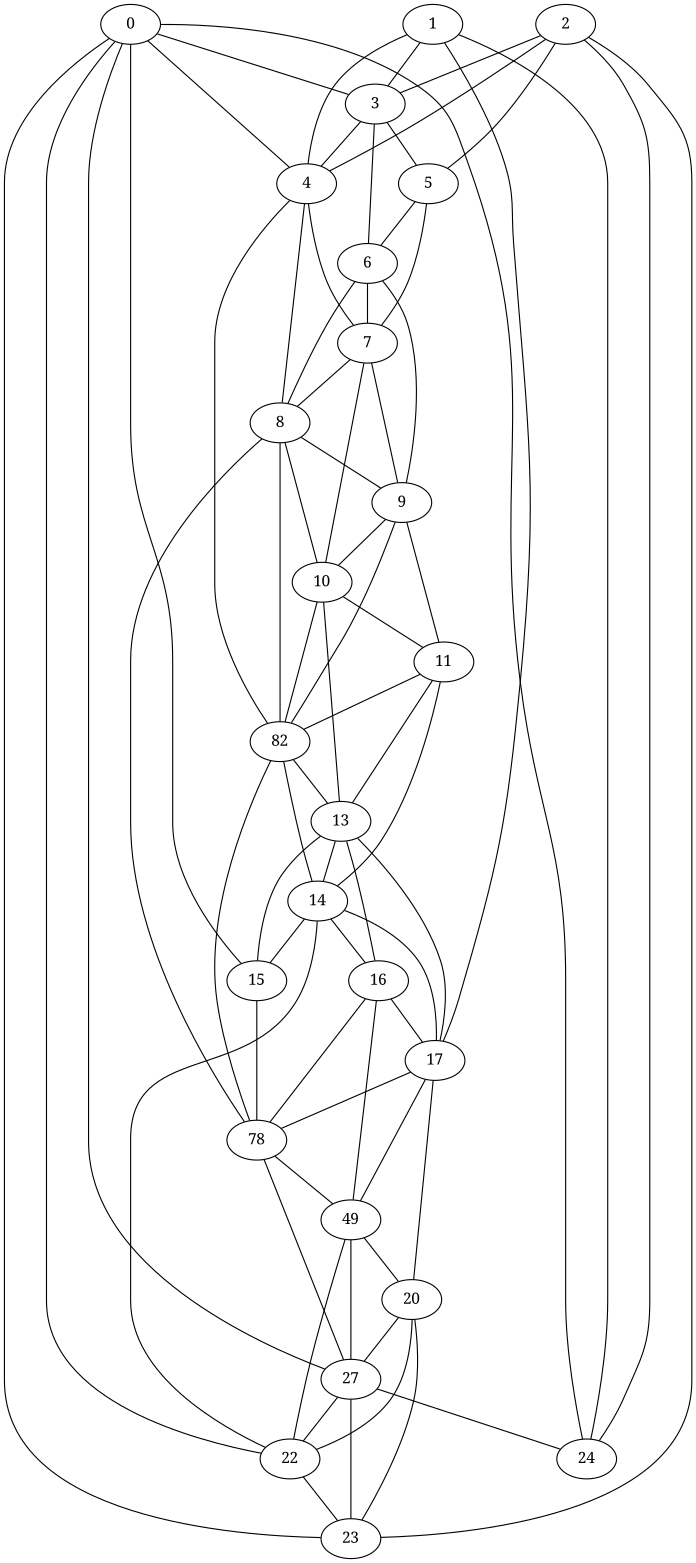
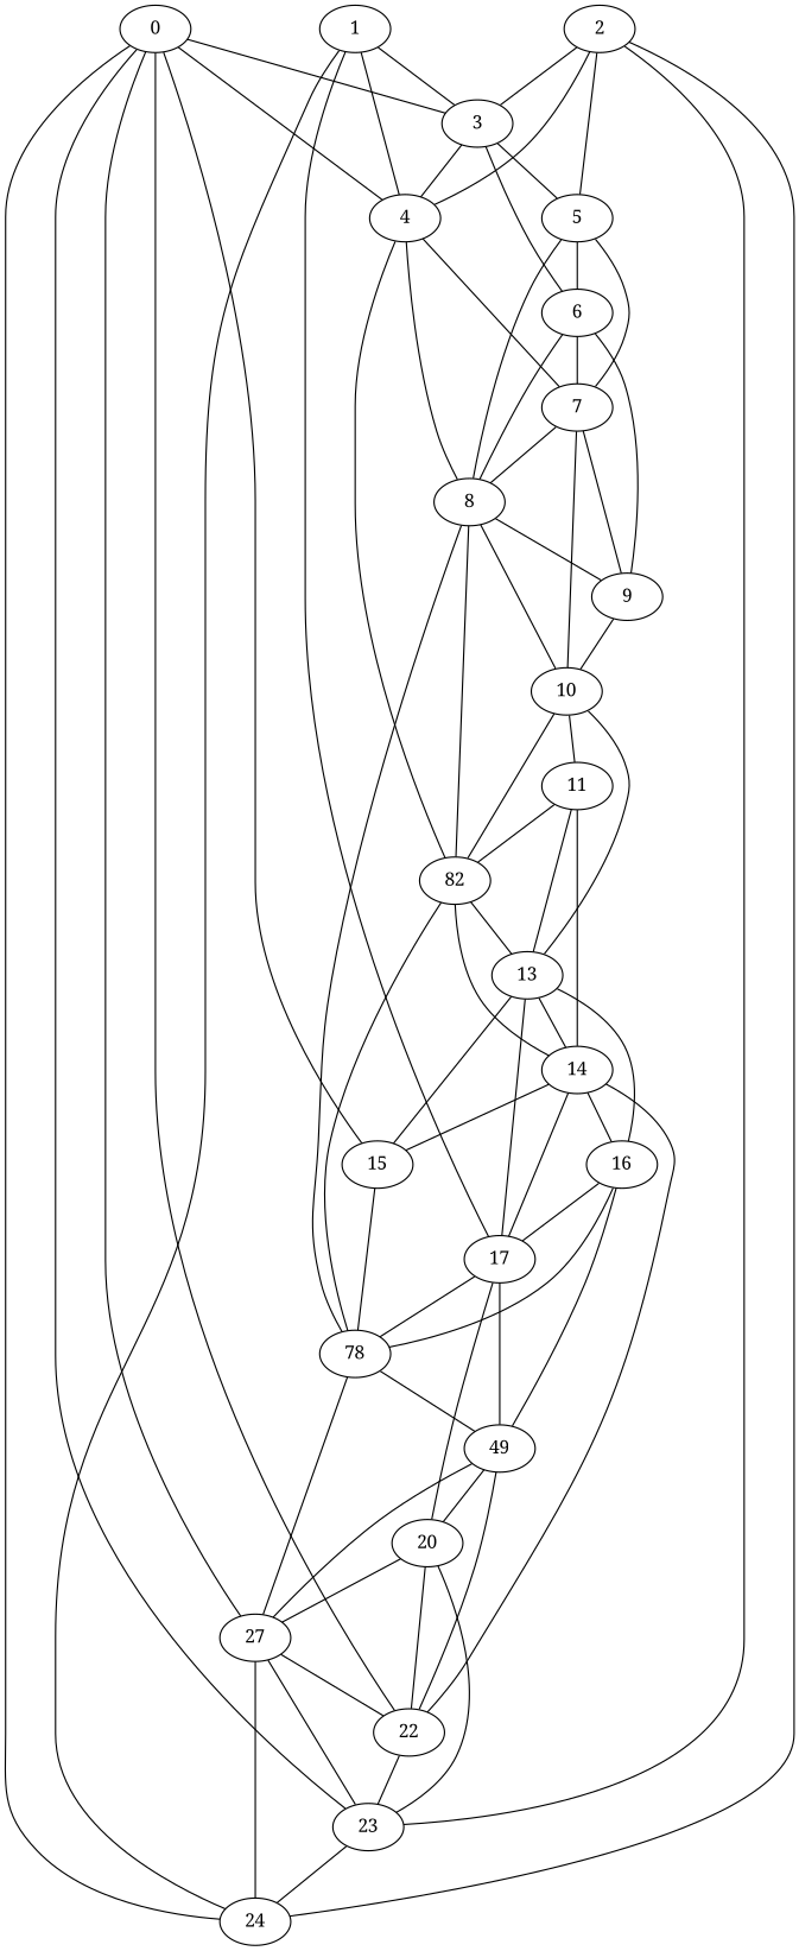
  strict graph {
    fontname="Noto Serif"
    node [fontname="Noto Serif"]
    edge [fontname="Noto Serif" is_available=True prob=1.0]
    0
    3
    4
    15
    n5 [label=27]
    22
    23
    24
    5
    6
    7
    n12 [label=82]
    8
    n14 [label=78]
    1
    17
    n17 [label=49]
    20
    2
    9
    10
    13
    14
    11
    16
    0 -- 3 [prob=0.1640966804]
    0 -- 4 [prob=0.284002319586]
    0 -- 15 [prob=0.32871703461]
    0 -- n5 [prob=0.087938434376]
    0 -- 22 [prob=0.148528079964]
    0 -- 23
    0 -- 24 [prob=0.279845137561]
    3 -- 4
    3 -- 5 [prob=0.0222492272062]
    3 -- 6 [prob=0.329295504938]
    4 -- 7 [prob=0.338604867619]
    4 -- n12
    4 -- 8 [prob=0.0130812856558]
    15 -- n14 [prob=0.270264916622]
    n5 -- 22
    n5 -- 23 [prob=0.512189538947]
    n5 -- 24
    22 -- 23 [prob=0.757765411485]
+   23 -- 24 [prob=0.588024602193]
    5 -- 6 [prob=0.877685938763]
    5 -- 7 [prob=0.542975615305]
+   5 -- 8 [prob=0.694353185617]
    6 -- 7 [prob=0.251905384063]
    6 -- 8
    6 -- 9
    7 -- 8 [prob=0.639769559486]
    7 -- 9 [prob=0.434306681486]
    7 -- 10
    n12 -- n14 [prob=0.313593390287]
    n12 -- 13 [prob=0.90444093]
    n12 -- 14 [prob=0.0312725223151]
    8 -- n12 [prob=0.735264716381]
    8 -- n14 [prob=0.788241992392]
    8 -- 9
    8 -- 10
    n14 -- n5
    n14 -- n17 [prob=0.127976068916]
    1 -- 3 [prob=0.938256259664]
    1 -- 4 [prob=0.762401833247]
    1 -- 24 [prob=0.234226006132]
    1 -- 17 [prob=0.0343473601864]
    17 -- n14 [prob=0.0807341045301]
    17 -- n17
    17 -- 20 [prob=0.71160516941]
    n17 -- n5
    n17 -- 22 [prob=0.0686502589335]
    n17 -- 20 [prob=0.0557447113578]
    20 -- n5
    20 -- 22 [prob=0.984126170578]
    20 -- 23
    2 -- 3 [prob=0.291008956756]
    2 -- 4 [prob=0.311525867418]
    2 -- 23
    2 -- 24
    2 -- 5 [prob=0.102294542061]
-   9 -- n12 [prob=0.0980724443615]
    9 -- 10
-   9 -- 11
    10 -- n12
    10 -- 13
    10 -- 11 [prob=0.526826912517]
    13 -- 15
    13 -- 17
    13 -- 14 [prob=0.746481005624]
    13 -- 16
    14 -- 15 [prob=0.606702640525]
    14 -- 22 [prob=0.358597101082]
    14 -- 17 [prob=0.14240581352]
    14 -- 16 [prob=0.404176608246]
    11 -- n12 [prob=0.859656900442]
    11 -- 13 [prob=0.295846402624]
    11 -- 14 [prob=0.916379165258]
    16 -- n14 [prob=0.284615098444]
    16 -- 17 [prob=0.920559033797]
    16 -- n17 [prob=0.832929137732]
  }
